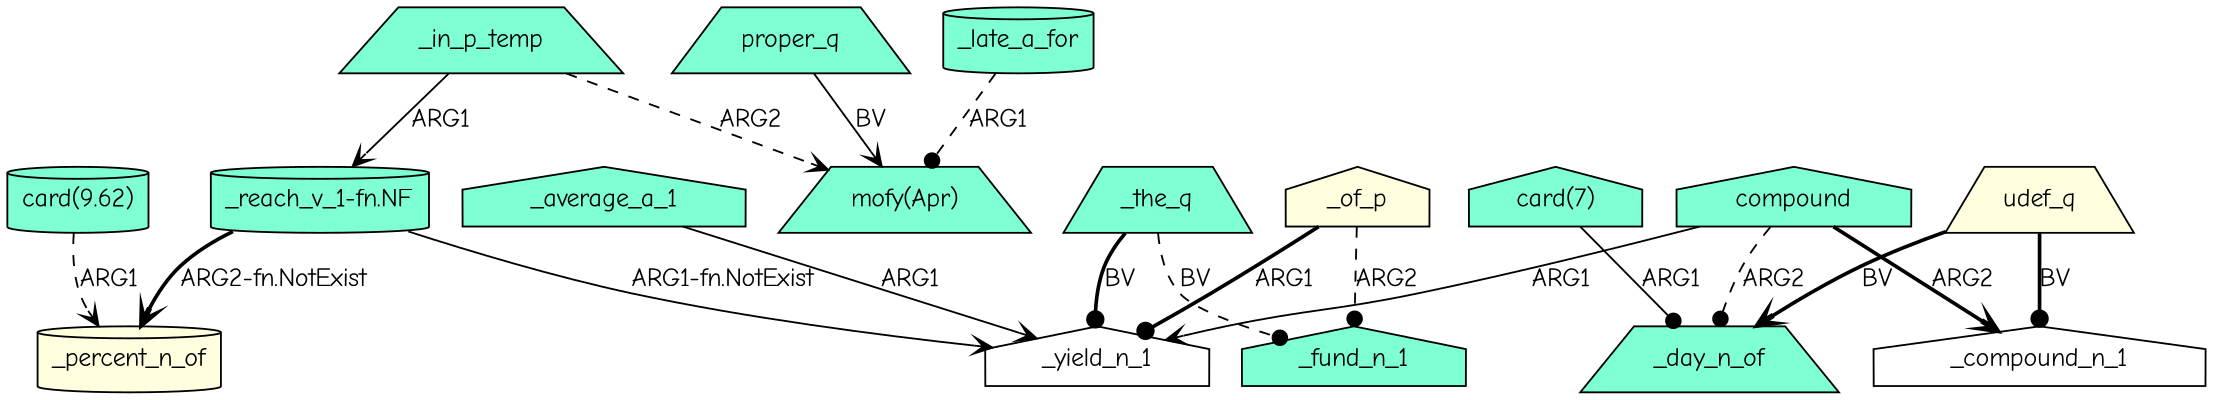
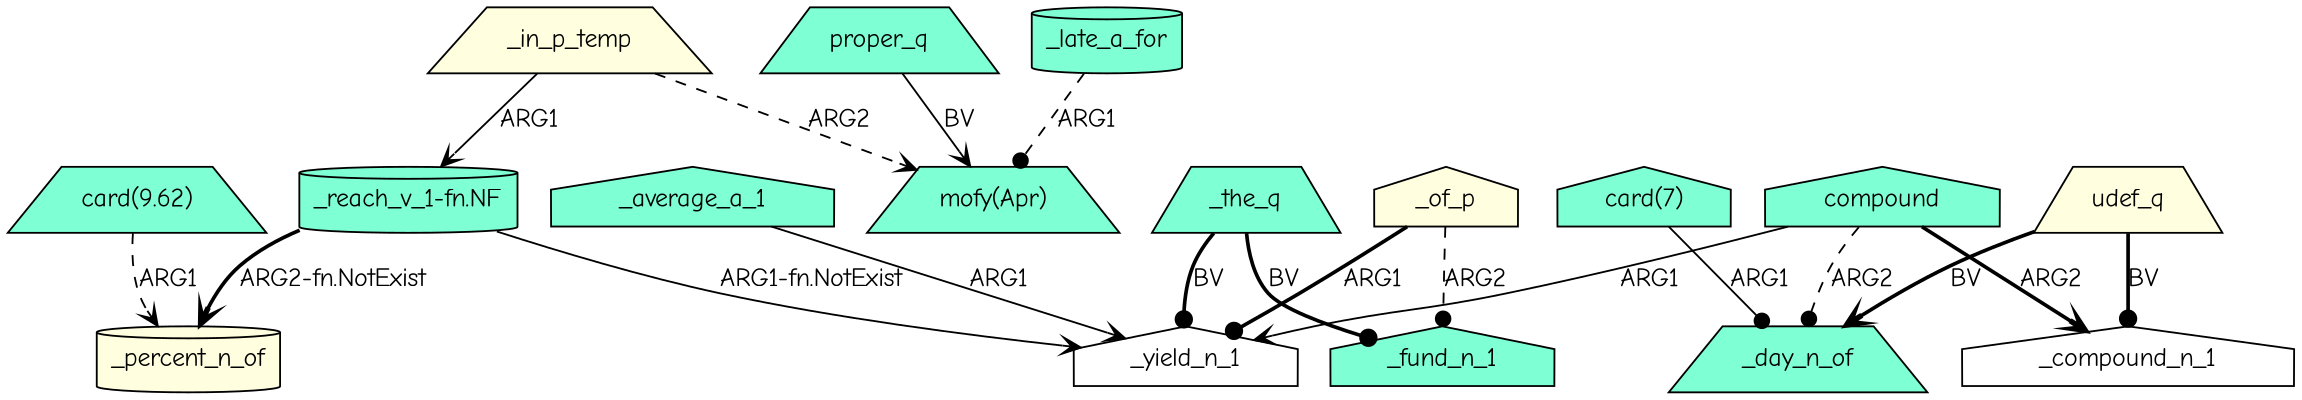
  digraph {
    fontname="Comic Neue"
    node [fillcolor=aquamarine fontname="Comic Neue" shape=house style=filled]
    edge [arrowhead=vee fontname="Comic Neue" style=bold]
    _the_q [shape=trapezium]
    _yield_n_1 [fillcolor=white]
    _fund_n_1
    "_reach_v_1-fn.NF" [shape=cylinder]
    _percent_n_of [fillcolor=lightyellow shape=cylinder]
    udef_q [fillcolor=lightyellow shape=trapezium]
    _compound_n_1 [fillcolor=white]
    _day_n_of [shape=trapezium]
-   _in_p_temp [shape=trapezium]
+   _in_p_temp [fillcolor=lightyellow shape=trapezium]
    "mofy(Apr)" [shape=trapezium]
    _average_a_1
    compound
    "card(7)"
    proper_q [shape=trapezium]
    _of_p [fillcolor=lightyellow]
-   "card(9.62)" [shape=cylinder]
+   "card(9.62)" [shape=trapezium]
    _late_a_for [shape=cylinder]
    _the_q -> _yield_n_1 [arrowhead=dot label=BV]
-   _the_q -> _fund_n_1 [arrowhead=dot label=BV style=dashed]
+   _the_q -> _fund_n_1 [arrowhead=dot label=BV]
    "_reach_v_1-fn.NF" -> _yield_n_1 [label="ARG1-fn.NotExist" style=solid]
    "_reach_v_1-fn.NF" -> _percent_n_of [label="ARG2-fn.NotExist"]
    udef_q -> _compound_n_1 [arrowhead=dot label=BV]
    udef_q -> _day_n_of [label=BV]
    _in_p_temp -> "_reach_v_1-fn.NF" [label=ARG1 style=solid]
    _in_p_temp -> "mofy(Apr)" [label=ARG2 style=dashed]
    _average_a_1 -> _yield_n_1 [label=ARG1 style=solid]
    compound -> _yield_n_1 [label=ARG1 style=solid]
    compound -> _compound_n_1 [label=ARG2]
    compound -> _day_n_of [arrowhead=dot label=ARG2 style=dashed]
    "card(7)" -> _day_n_of [arrowhead=dot label=ARG1 style=solid]
    proper_q -> "mofy(Apr)" [label=BV style=solid]
    _of_p -> _yield_n_1 [arrowhead=dot label=ARG1]
    _of_p -> _fund_n_1 [arrowhead=dot label=ARG2 style=dashed]
    "card(9.62)" -> _percent_n_of [label=ARG1 style=dashed]
    _late_a_for -> "mofy(Apr)" [arrowhead=dot label=ARG1 style=dashed]
  }
